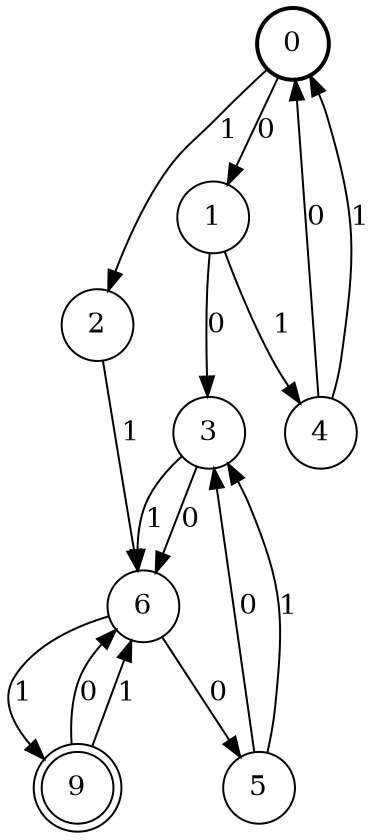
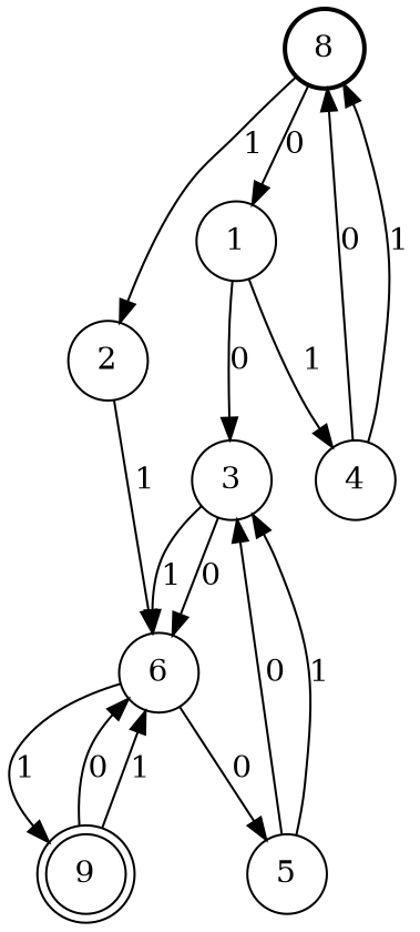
  digraph {
    node [shape=circle]
-   0 [style=bold]
+   0 [style=bold label=8]
    1
    2
    3
    4
    6
    5
    n8 [label=9 peripheries=2]
    0 -> 1 [label=0]
    0 -> 2 [label=1]
    1 -> 3 [label=0]
    1 -> 4 [label=1]
    2 -> 6 [label=1]
    3 -> 6 [label=0]
    3 -> 6 [label=1]
    4 -> 0 [label=0]
    4 -> 0 [label=1]
    6 -> 5 [label=0]
    6 -> n8 [label=1]
    5 -> 3 [label=0]
    5 -> 3 [label=1]
    n8 -> 6 [label=0]
    n8 -> 6 [label=1]
  }
